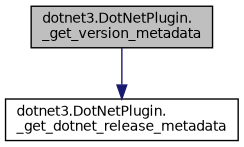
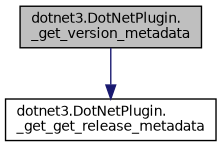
  digraph {
    rankdir=TB
    node [color=black fontname=Helvetica fontsize=10 shape=record style=filled]
    n1 [fillcolor=grey75 fontcolor=black height=0.2 label="dotnet3.DotNetPlugin.\l_get_version_metadata" width=0.4]
-   n2 [fillcolor=white height=0.2 label="dotnet3.DotNetPlugin.\l_get_dotnet_release_metadata" width=0.4]
+   n2 [fillcolor=white height=0.2 label="dotnet3.DotNetPlugin.\l_get_get_release_metadata" width=0.4]
    n1 -> n2 [color=midnightblue fontname=Helvetica fontsize=10 labelfontname=Helvetica labelfontsize=10 style=solid]
  }
